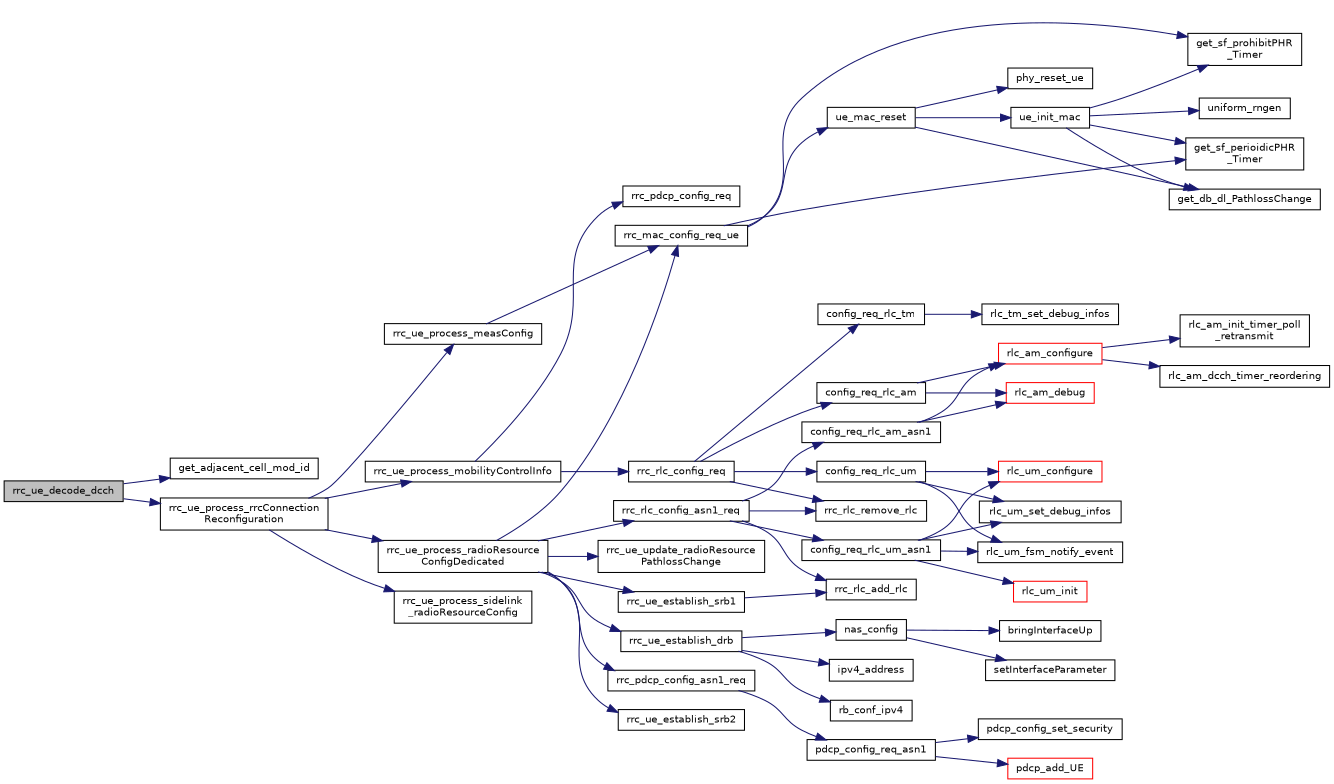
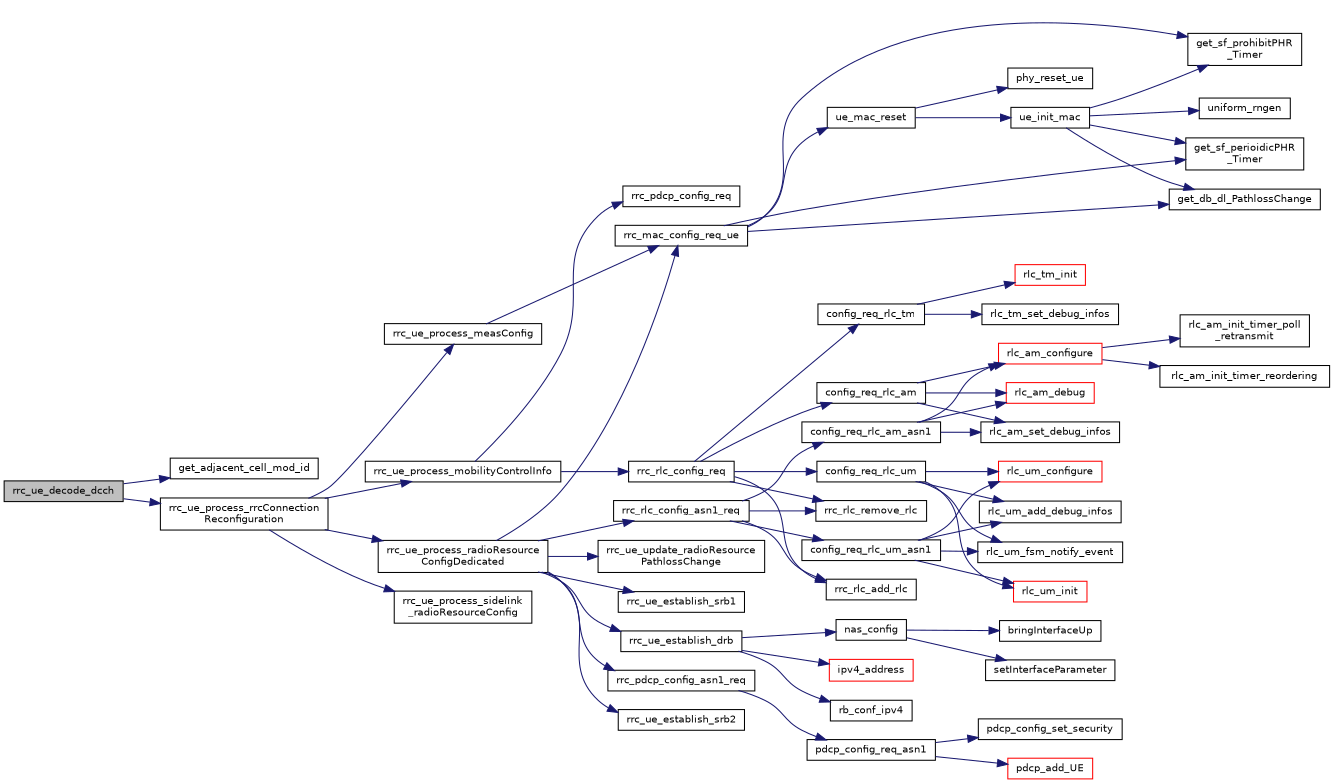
  digraph {
    rankdir=LR
    node [color=black fillcolor=white fontname=Helvetica fontsize=10 shape=record style=filled]
    edge [color=midnightblue fontname=Helvetica fontsize=10 labelfontname=Helvetica labelfontsize=10 style=solid]
    n1 [fillcolor=grey75 fontcolor=black height=0.2 label=rrc_ue_decode_dcch width=0.4]
    n2 [height=0.2 label=get_adjacent_cell_mod_id width=0.4]
    n3 [height=0.2 label="rrc_ue_process_rrcConnection\lReconfiguration" width=0.4]
    n4 [height=0.2 label=rrc_ue_process_measConfig width=0.4]
    n5 [height=0.2 label=rrc_ue_process_mobilityControlInfo width=0.4]
    n6 [height=0.2 label="rrc_ue_process_radioResource\lConfigDedicated" width=0.4]
    n7 [height=0.2 label="rrc_ue_process_sidelink\l_radioResourceConfig" width=0.4]
    n8 [height=0.2 label=rrc_mac_config_req_ue width=0.4]
    n9 [height=0.2 label=rrc_pdcp_config_req width=0.4]
    n10 [height=0.2 label=rrc_rlc_config_req width=0.4]
    n11 [height=0.2 label=rrc_pdcp_config_asn1_req width=0.4]
    n12 [height=0.2 label=rrc_rlc_config_asn1_req width=0.4]
    n13 [height=0.2 label=rrc_ue_establish_drb width=0.4]
    n14 [height=0.2 label=rrc_ue_establish_srb1 width=0.4]
    n15 [height=0.2 label=rrc_ue_establish_srb2 width=0.4]
    n16 [height=0.2 label="rrc_ue_update_radioResource\lPathlossChange" width=0.4]
    n17 [height=0.2 label=get_db_dl_PathlossChange width=0.4]
    n18 [height=0.2 label="get_sf_perioidicPHR\l_Timer" width=0.4]
    n19 [height=0.2 label="get_sf_prohibitPHR\l_Timer" width=0.4]
    n20 [height=0.2 label=ue_mac_reset width=0.4]
    n21 [height=0.2 label=phy_reset_ue width=0.4]
    n22 [height=0.2 label=ue_init_mac width=0.4]
    n23 [height=0.2 label=uniform_rngen width=0.4]
    n24 [height=0.2 label=config_req_rlc_am width=0.4]
    n25 [height=0.2 label=config_req_rlc_tm width=0.4]
    n26 [height=0.2 label=config_req_rlc_um width=0.4]
    n27 [height=0.2 label=rrc_rlc_add_rlc width=0.4]
    n28 [height=0.2 label=rrc_rlc_remove_rlc width=0.4]
    n29 [color=red height=0.2 label=rlc_am_configure width=0.4]
    n30 [color=red height=0.2 label=rlc_am_debug width=0.4]
+   n31 [height=0.2 label=rlc_am_set_debug_infos width=0.4]
+   n32 [color=red height=0.2 label=rlc_tm_init width=0.4]
    n33 [height=0.2 label=rlc_tm_set_debug_infos width=0.4]
    n34 [color=red height=0.2 label=rlc_um_configure width=0.4]
    n35 [height=0.2 label=rlc_um_fsm_notify_event width=0.4]
    n36 [color=red height=0.2 label=rlc_um_init width=0.4]
-   n37 [height=0.2 label=rlc_um_set_debug_infos width=0.4]
+   n37 [height=0.2 label=rlc_um_add_debug_infos width=0.4]
    n38 [height=0.2 label="rlc_am_init_timer_poll\l_retransmit" width=0.4]
-   n39 [height=0.2 label=rlc_am_dcch_timer_reordering width=0.4]
+   n39 [height=0.2 label=rlc_am_init_timer_reordering width=0.4]
    n40 [height=0.2 label=pdcp_config_req_asn1 width=0.4]
    n41 [height=0.2 label=config_req_rlc_am_asn1 width=0.4]
    n42 [height=0.2 label=config_req_rlc_um_asn1 width=0.4]
-   n43 [height=0.2 label=ipv4_address width=0.4]
+   n43 [color=red height=0.2 label=ipv4_address width=0.4]
    n44 [height=0.2 label=nas_config width=0.4]
    n45 [height=0.2 label=rb_conf_ipv4 width=0.4]
    n46 [color=red height=0.2 label=pdcp_add_UE width=0.4]
    n47 [height=0.2 label=pdcp_config_set_security width=0.4]
    n48 [height=0.2 label=bringInterfaceUp width=0.4]
    n49 [height=0.2 label=setInterfaceParameter width=0.4]
    n1 -> n2
    n1 -> n3
    n3 -> n4
    n3 -> n5
    n3 -> n6
    n3 -> n7
    n4 -> n8
    n5 -> n9
    n5 -> n10
    n6 -> n8
    n6 -> n11
    n6 -> n12
    n6 -> n13
    n6 -> n14
    n6 -> n15
    n6 -> n16
-   n20 -> n17
+   n8 -> n17
    n8 -> n18
    n8 -> n19
    n8 -> n20
    n10 -> n24
    n10 -> n25
    n10 -> n26
-   n14 -> n27
+   n10 -> n27
    n10 -> n28
    n11 -> n40
    n12 -> n27
    n12 -> n28
    n12 -> n41
    n12 -> n42
    n13 -> n43
    n13 -> n44
    n13 -> n45
    n20 -> n21
    n20 -> n22
    n22 -> n17
    n22 -> n18
    n22 -> n19
    n22 -> n23
    n24 -> n29
    n24 -> n30
+   n24 -> n31
+   n25 -> n32
    n25 -> n33
    n26 -> n34
    n26 -> n35
+   n26 -> n36
    n26 -> n37
    n29 -> n38
    n29 -> n39
    n40 -> n46
    n40 -> n47
    n41 -> n29
    n41 -> n30
+   n41 -> n31
    n42 -> n34
    n42 -> n35
    n42 -> n36
    n42 -> n37
    n44 -> n48
    n44 -> n49
  }
